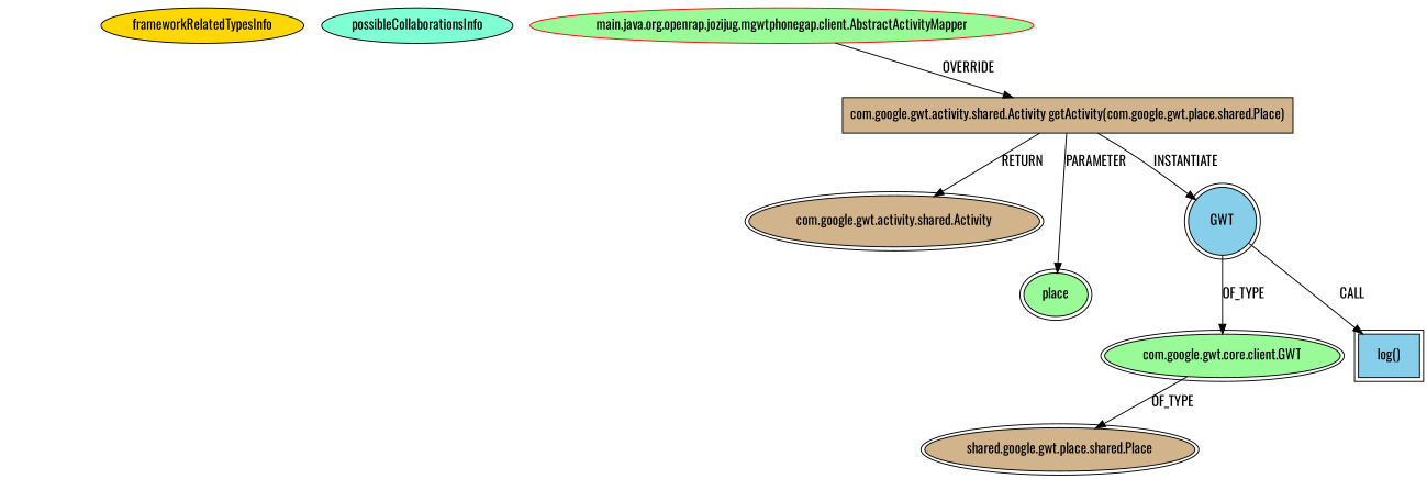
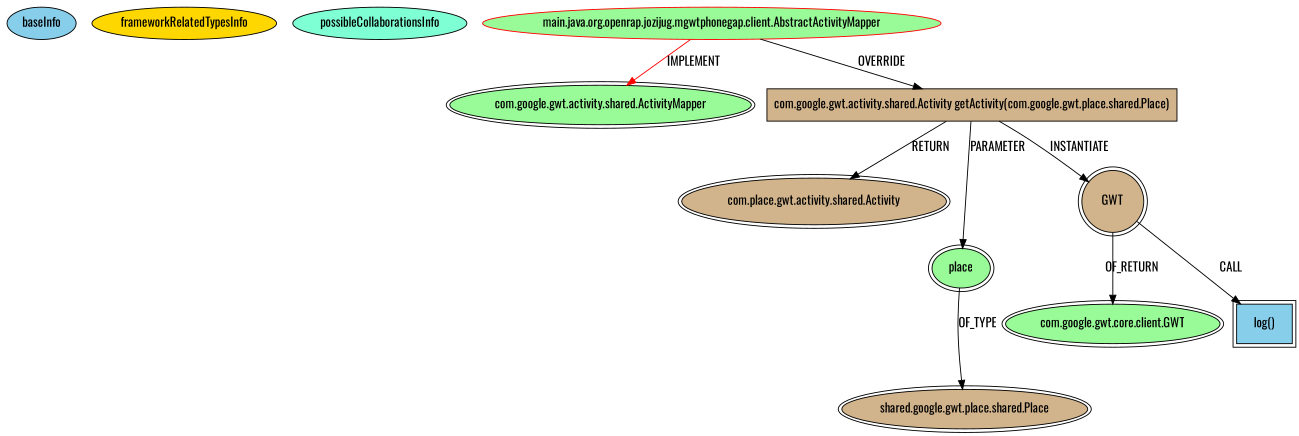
  digraph {
    fontname=Oswald
    node [fillcolor=palegreen fontname=Oswald style=filled isFrameworkType=true peripheries=2]
    edge [fontname=Oswald]
+   baseInfo [category=extension_graph fillcolor=skyblue graphId=4367 isAnonymous=false possibleRelation=false isFrameworkType="" peripheries=""]
    frameworkRelatedTypesInfo [0="com.google.gwt.activity.shared.ActivityMapper" fillcolor=gold isFrameworkType="" peripheries=""]
    possibleCollaborationsInfo [fillcolor=aquamarine isFrameworkType="" peripheries=""]
    n4 [color=red isFrameworkType=false label="main.java.org.openrap.jozijug.mgwtphonegap.client.AbstractActivityMapper" vertexType=ROOT_CLIENT_CLASS_DECLARATION peripheries=""]
+   n5 [label="com.google.gwt.activity.shared.ActivityMapper" vertexType=FRAMEWORK_INTERFACE_TYPE]
    n6 [fillcolor=tan isFrameworkType=false label="com.google.gwt.activity.shared.Activity getActivity(com.google.gwt.place.shared.Place)" shape=box vertexType=OVERRIDING_METHOD_DECLARATION peripheries=""]
-   n7 [fillcolor=tan label="com.google.gwt.activity.shared.Activity" vertexType=FRAMEWORK_INTERFACE_TYPE]
+   n7 [fillcolor=tan label="com.place.gwt.activity.shared.Activity" vertexType=FRAMEWORK_INTERFACE_TYPE]
    n8 [label=place vertexType=PARAMETER_DECLARATION]
-   n9 [fillcolor=skyblue label=GWT shape=circle vertexType=VARIABLE_EXPRESION]
+   n9 [fillcolor=tan label=GWT shape=circle vertexType=VARIABLE_EXPRESION]
    n10 [fillcolor=tan label="shared.google.gwt.place.shared.Place" vertexType=FRAMEWORK_CLASS_TYPE]
    n11 [label="com.google.gwt.core.client.GWT" vertexType=FRAMEWORK_CLASS_TYPE]
    n12 [fillcolor=skyblue label="log()" shape=box vertexType=INSIDE_CALL]
+   n4 -> n5 [color=red label=IMPLEMENT]
    n4 -> n6 [label=OVERRIDE]
    n6 -> n7 [label=RETURN]
    n6 -> n8 [label=PARAMETER]
    n6 -> n9 [label=INSTANTIATE]
-   n11 -> n10 [label=OF_TYPE]
-   n9 -> n11 [label=OF_TYPE]
+   n8 -> n10 [label=OF_TYPE]
+   n9 -> n11 [label=OF_RETURN]
    n9 -> n12 [label=CALL]
  }
